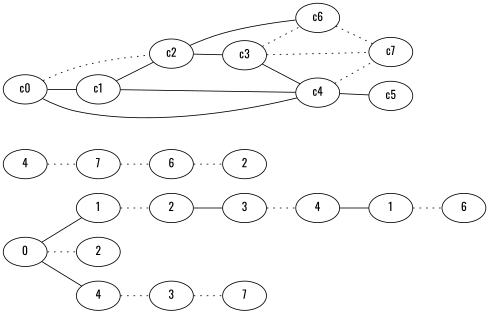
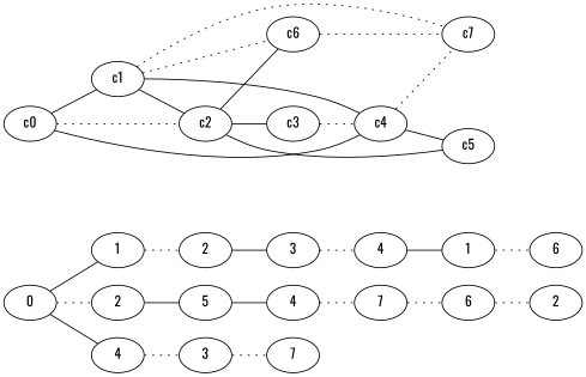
  graph {
    fontname=Oswald
    rankdir=LR
    node [fontname=Oswald]
    edge [fontname=Oswald style=dotted]
    n1 [label=0]
    n2 [label=1]
    n3 [label=2]
    n4 [label=4]
    n5 [label=2]
+   n6 [label=5]
    n7 [label=3]
    n8 [label=3]
    n9 [label=4]
    n10 [label=1]
    n11 [label=6]
    n12 [label=4]
    n13 [label=7]
    n14 [label=6]
    n15 [label=2]
    n16 [label=7]
    c0
    c1
    c2
    c4
    c6
    c3
    c5
    c7
    n1 -- n2 [style=""]
    n1 -- n3
    n1 -- n4 [style=""]
    n2 -- n5
+   n3 -- n6 [style=""]
    n4 -- n7
    n5 -- n8 [style=""]
+   n6 -- n12 [style=""]
    n7 -- n16
    n8 -- n9
    n9 -- n10 [style=""]
    n10 -- n11
    n12 -- n13
    n13 -- n14
    n14 -- n15
    c0 -- c1 [style=""]
    c0 -- c2
    c0 -- c4 [style=""]
    c1 -- c2 [style=solid]
    c1 -- c4 [style=""]
-   c3 -- c6
+   c1 -- c6
    c2 -- c6 [style=solid]
    c2 -- c3 [style=""]
+   c2 -- c5 [style=""]
    c4 -- c5 [style=""]
    c4 -- c7
    c6 -- c7
-   c3 -- c4 [style=solid]
-   c3 -- c7
+   c3 -- c4
+   c1 -- c7
  }
